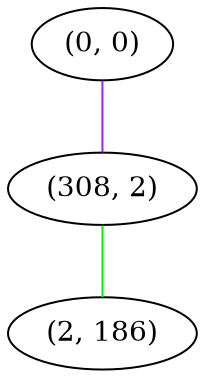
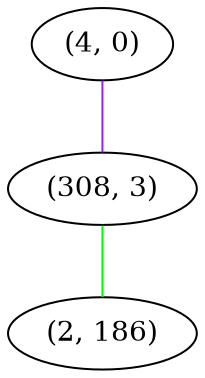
  graph {
-   "(308, 2)"
+   "(308, 2)" [label="(308, 3)"]
    "(2, 186)"
-   "(0, 0)"
+   "(0, 0)" [label="(4, 0)"]
    "(308, 2)" -- "(2, 186)" [color=green weight=2]
    "(0, 0)" -- "(308, 2)" [color=purple weight=4]
  }
